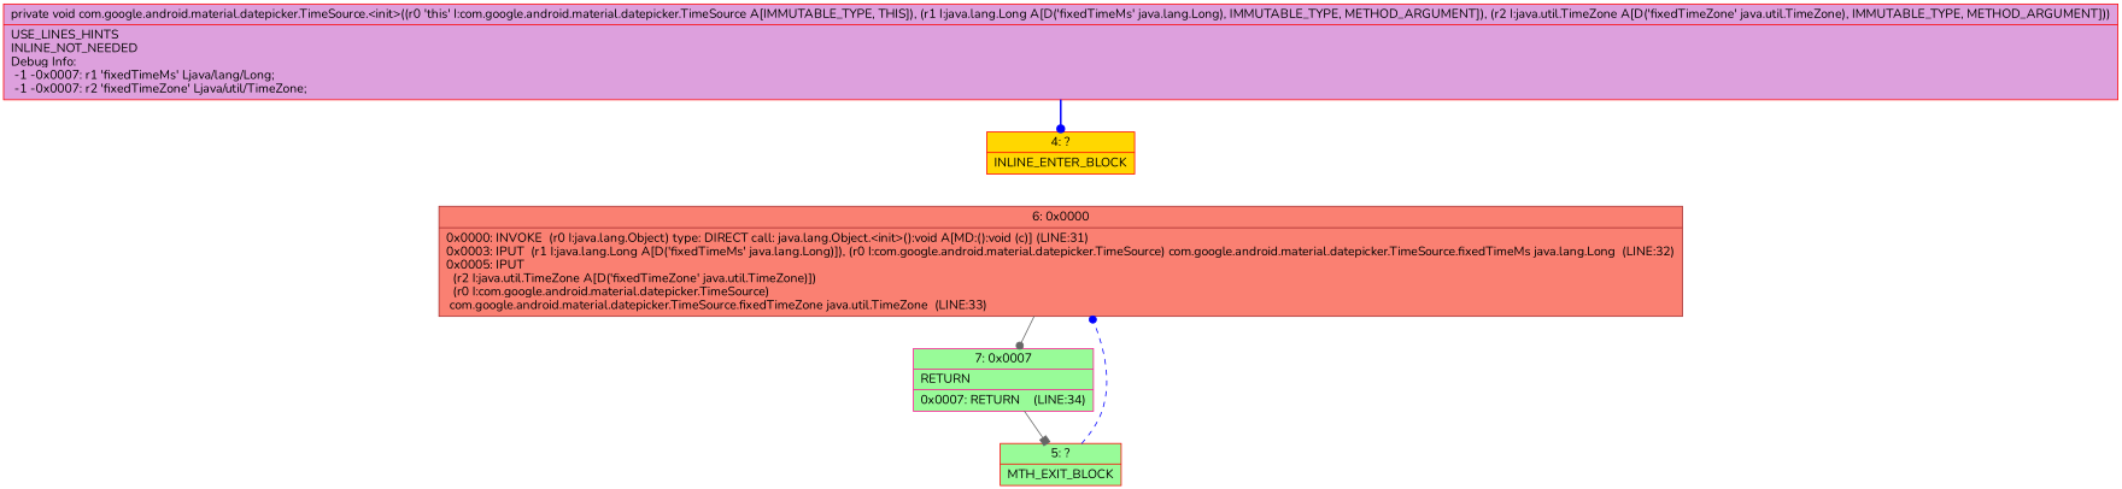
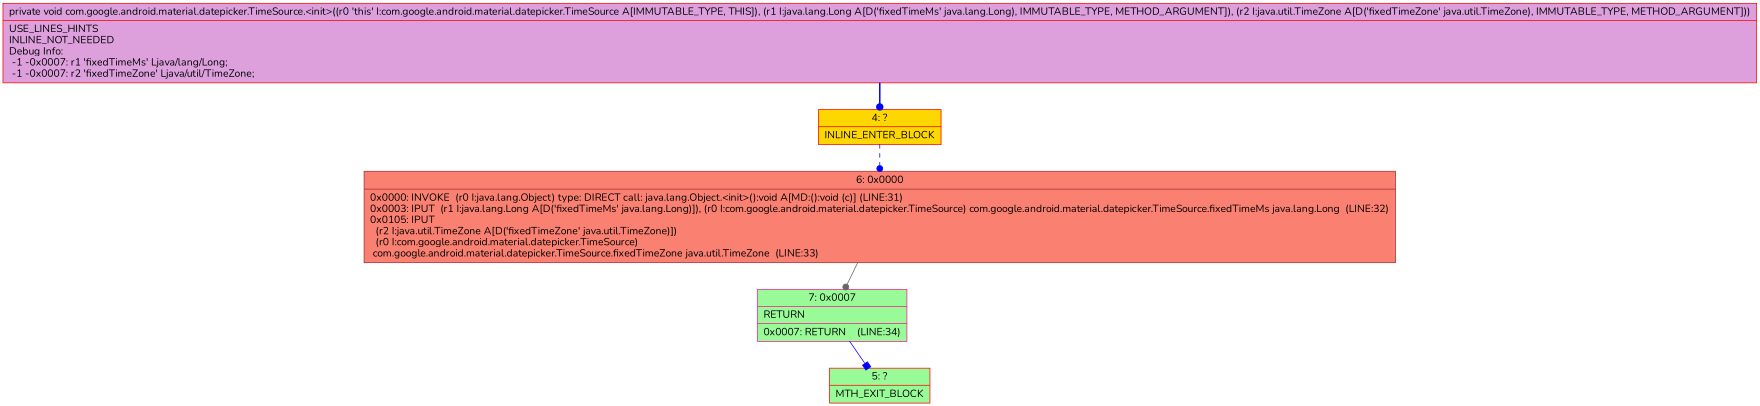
  digraph {
    fontname=Nunito
    node [color=red fillcolor=palegreen fontname=Nunito shape=record style=filled]
    edge [arrowhead=dot color=blue fontname=Nunito style=solid]
    n1 [fillcolor=gold label="{4\:\ ?|INLINE_ENTER_BLOCK\l}"]
-   n2 [color=brown fillcolor=salmon label="{6\:\ 0x0000|0x0000: INVOKE  (r0 I:java.lang.Object) type: DIRECT call: java.lang.Object.\<init\>():void A[MD:():void (c)] (LINE:31)\l0x0003: IPUT  (r1 I:java.lang.Long A[D('fixedTimeMs' java.lang.Long)]), (r0 I:com.google.android.material.datepicker.TimeSource) com.google.android.material.datepicker.TimeSource.fixedTimeMs java.lang.Long  (LINE:32)\l0x0005: IPUT  \l  (r2 I:java.util.TimeZone A[D('fixedTimeZone' java.util.TimeZone)])\l  (r0 I:com.google.android.material.datepicker.TimeSource)\l com.google.android.material.datepicker.TimeSource.fixedTimeZone java.util.TimeZone  (LINE:33)\l}"]
+   n2 [color=brown fillcolor=salmon label="{6\:\ 0x0000|0x0000: INVOKE  (r0 I:java.lang.Object) type: DIRECT call: java.lang.Object.\<init\>():void A[MD:():void (c)] (LINE:31)\l0x0003: IPUT  (r1 I:java.lang.Long A[D('fixedTimeMs' java.lang.Long)]), (r0 I:com.google.android.material.datepicker.TimeSource) com.google.android.material.datepicker.TimeSource.fixedTimeMs java.lang.Long  (LINE:32)\l0x0105: IPUT  \l  (r2 I:java.util.TimeZone A[D('fixedTimeZone' java.util.TimeZone)])\l  (r0 I:com.google.android.material.datepicker.TimeSource)\l com.google.android.material.datepicker.TimeSource.fixedTimeZone java.util.TimeZone  (LINE:33)\l}"]
    n3 [color=deeppink label="{7\:\ 0x0007|RETURN\l|0x0007: RETURN    (LINE:34)\l}"]
    n4 [label="{5\:\ ?|MTH_EXIT_BLOCK\l}"]
    n5 [fillcolor=plum label="{private void com.google.android.material.datepicker.TimeSource.\<init\>((r0 'this' I:com.google.android.material.datepicker.TimeSource A[IMMUTABLE_TYPE, THIS]), (r1 I:java.lang.Long A[D('fixedTimeMs' java.lang.Long), IMMUTABLE_TYPE, METHOD_ARGUMENT]), (r2 I:java.util.TimeZone A[D('fixedTimeZone' java.util.TimeZone), IMMUTABLE_TYPE, METHOD_ARGUMENT]))  | USE_LINES_HINTS\lINLINE_NOT_NEEDED\lDebug Info:\l  \-1 \-0x0007: r1 'fixedTimeMs' Ljava\/lang\/Long;\l  \-1 \-0x0007: r2 'fixedTimeZone' Ljava\/util\/TimeZone;\l}"]
-   n4 -> n2 [style=dashed]
+   n1 -> n2 [style=dashed]
    n2 -> n3 [color=gray40]
-   n3 -> n4 [arrowhead=box color=gray40]
+   n3 -> n4 [arrowhead=box]
    n5 -> n1 [style=bold]
  }
